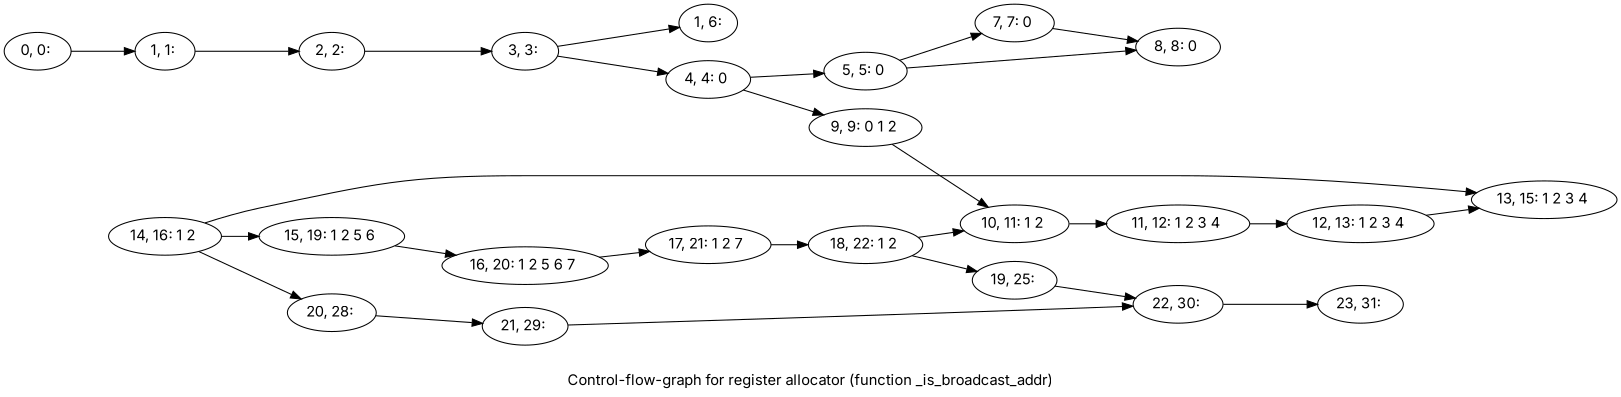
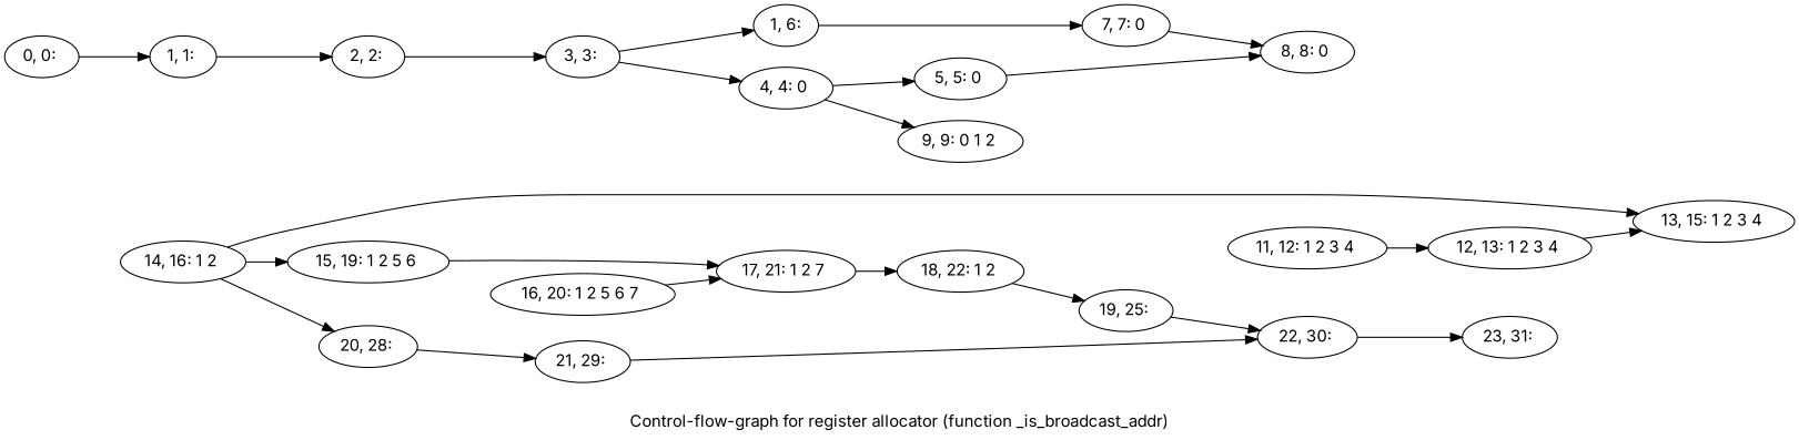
  digraph {
    fontname=Inter
    label="Control-flow-graph for register allocator (function _is_broadcast_addr)"
    rankdir=LR
    node [fontname=Inter]
    edge [fontname=Inter]
    n1 [label="0, 0: "]
    n2 [label="1, 1: "]
    n3 [label="2, 2: "]
    n4 [label="3, 3: "]
    n5 [label="4, 4: 0 "]
    n6 [label="1, 6:"]
    n7 [label="5, 5: 0 "]
    n8 [label="9, 9: 0 1 2 "]
    n9 [label="7, 7: 0 "]
    n10 [label="8, 8: 0 "]
-   n11 [label="10, 11: 1 2 "]
    n12 [label="11, 12: 1 2 3 4 "]
    n13 [label="12, 13: 1 2 3 4 "]
    n14 [label="13, 15: 1 2 3 4 "]
    n15 [label="14, 16: 1 2 "]
    n16 [label="15, 19: 1 2 5 6 "]
    n17 [label="20, 28: "]
    n18 [label="16, 20: 1 2 5 6 7 "]
    n19 [label="21, 29: "]
    n20 [label="17, 21: 1 2 7 "]
    n21 [label="18, 22: 1 2 "]
    n22 [label="19, 25: "]
    n23 [label="22, 30: "]
    n24 [label="23, 31: "]
    n1 -> n2
    n2 -> n3
    n3 -> n4
    n4 -> n5
    n4 -> n6
    n5 -> n7
    n5 -> n8
-   n7 -> n9
+   n6 -> n9
    n7 -> n10
-   n8 -> n11
    n9 -> n10
-   n11 -> n12
    n12 -> n13
    n13 -> n14
    n15 -> n14
    n15 -> n16
    n15 -> n17
-   n16 -> n18
+   n16 -> n20
    n17 -> n19
    n18 -> n20
    n19 -> n23
    n20 -> n21
-   n21 -> n11
    n21 -> n22
    n22 -> n23
    n23 -> n24
  }
